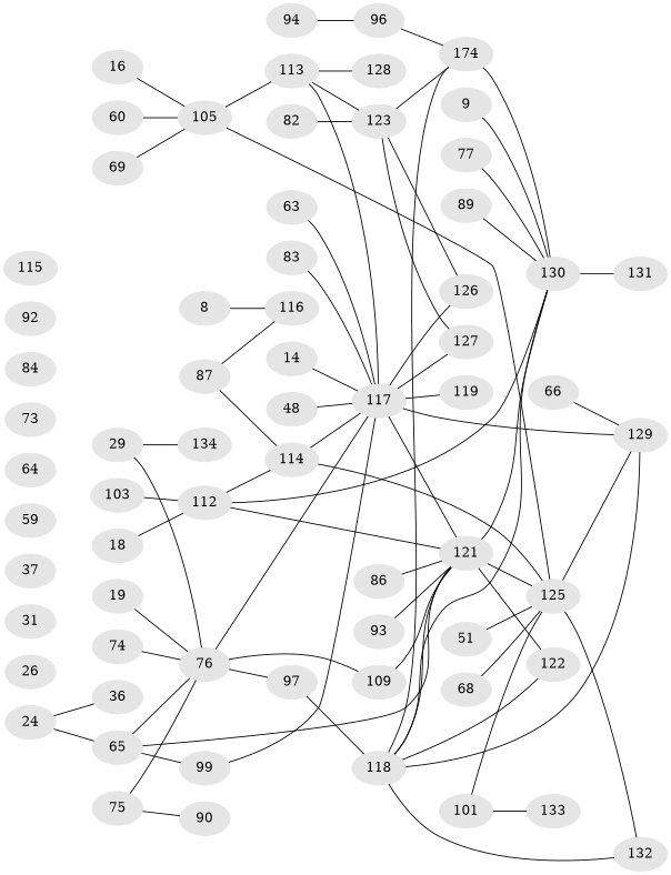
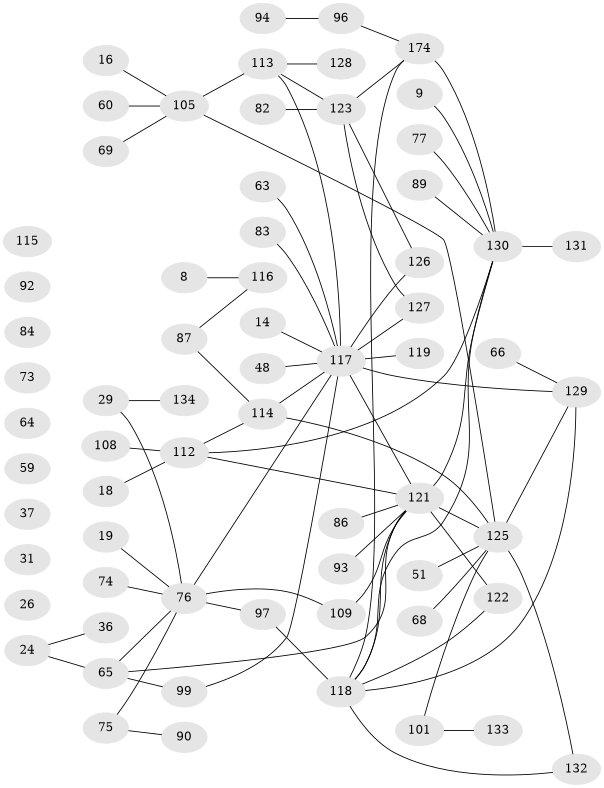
  graph {
    rankdir=LR
    node [color=gray90 style=filled]
    8
    116
    130 [super="+102+1+111"]
    131
    9
    117 [super="+25+95+91"]
    121 [super="+38+71+110+120"]
    129 [super="+56"]
    126 [super="+58"]
    119
    127 [super="+70"]
    14
    105 [super="+17"]
    125 [super="+22+35+47+11+81"]
    113 [super="+41"]
    16
    112 [super="+104"]
    114 [super="+79"]
    18
    76 [super="+52+13"]
    97
    109
    19
    24
    36
    65
    99
    26
    29 [super="+12"]
    134
    31
    37
    48
    132 [super="+108"]
    51
    59
    60
    63
    64
    122
    66
    68
    69
    73
    74
    75
    90
    118 [super="+39+67+46+88"]
    77
    82
    123
    n52 [label=174 super="+72"]
    83 [super="+43"]
    84
    86
    87
    89
    92
    93
    96 [super="+7"]
    94
    101
    133
-   103
+   103 [label=108]
    128
    115
    8 -- 116
    130 -- 131
    9 -- 130
    117 -- 121 [weight=2]
    117 -- 129 [weight=3]
    117 -- 126
    117 -- 119
    117 -- 127
    121 -- 130
    121 -- 125
    121 -- 122
    14 -- 117
    105 -- 125
    105 -- 113
    125 -- 129
    125 -- 132
    113 -- 117
    113 -- 123
    113 -- 128
    16 -- 105
    112 -- 130 [weight=2]
    112 -- 121 [weight=2]
    112 -- 114
    114 -- 117
    114 -- 125
    18 -- 112
    76 -- 117
    76 -- 97
    76 -- 109
    97 -- 118
    109 -- 121
    19 -- 76
    24 -- 36
    24 -- 65
    65 -- 121
    65 -- 76 [weight=3]
    65 -- 99
    99 -- 117
    29 -- 76
    29 -- 134
    48 -- 117
    51 -- 125
    60 -- 105
    63 -- 117
    66 -- 129
    68 -- 125
    69 -- 105
    74 -- 76
    75 -- 76
    75 -- 90
    118 -- 130
    118 -- 121
    118 -- 129 [weight=2]
    118 -- 132 [weight=2]
    118 -- 122
    118 -- n52
    77 -- 130
    82 -- 123
    123 -- 126
    123 -- 127
    123 -- n52
    n52 -- 130
    83 -- 117 [weight=3]
    86 -- 121
    87 -- 116
    87 -- 114
    89 -- 130
    93 -- 121
    96 -- n52
    94 -- 96
    101 -- 125
    101 -- 133
    103 -- 112
  }
